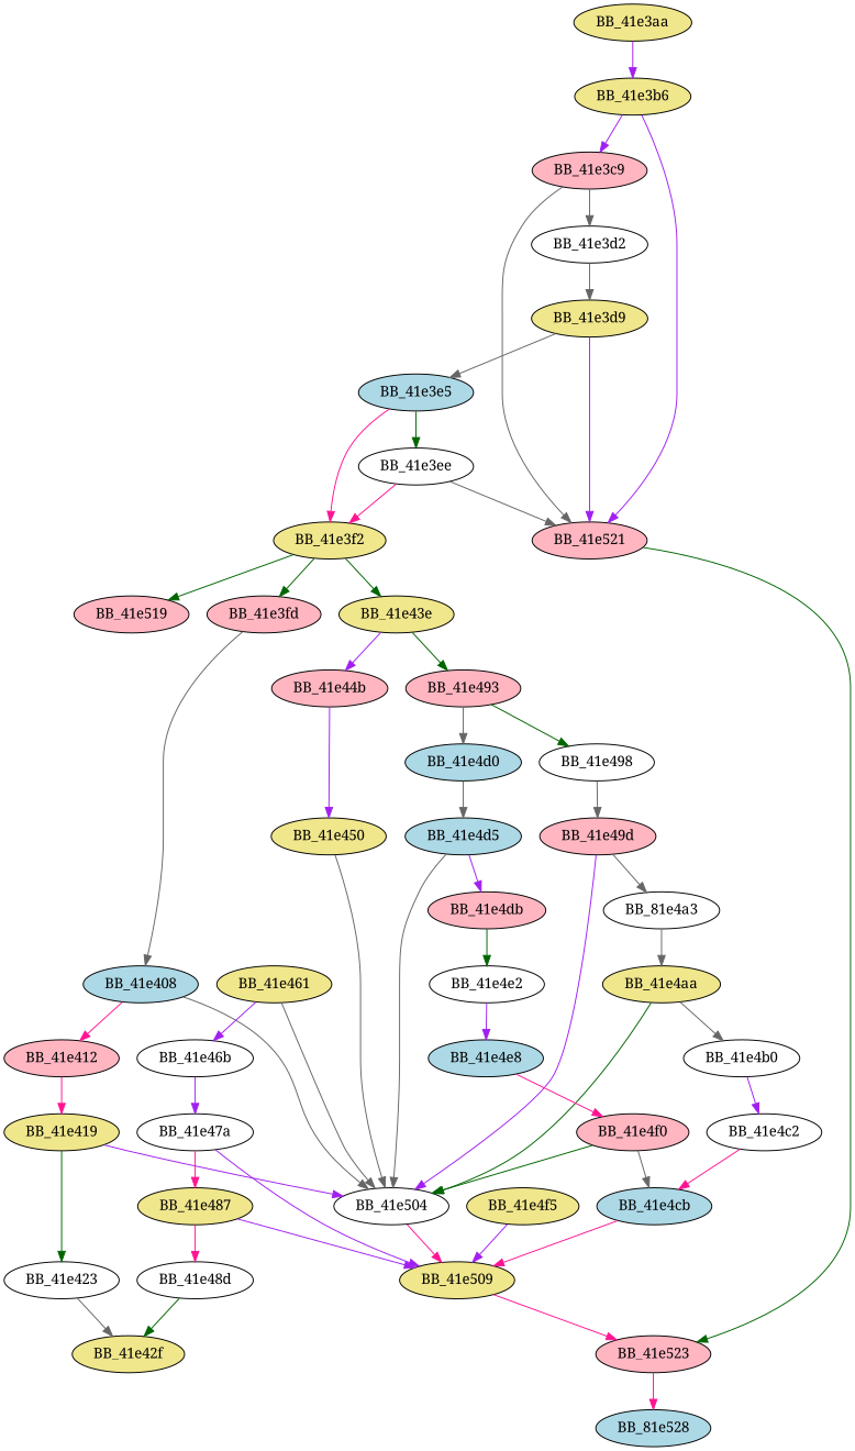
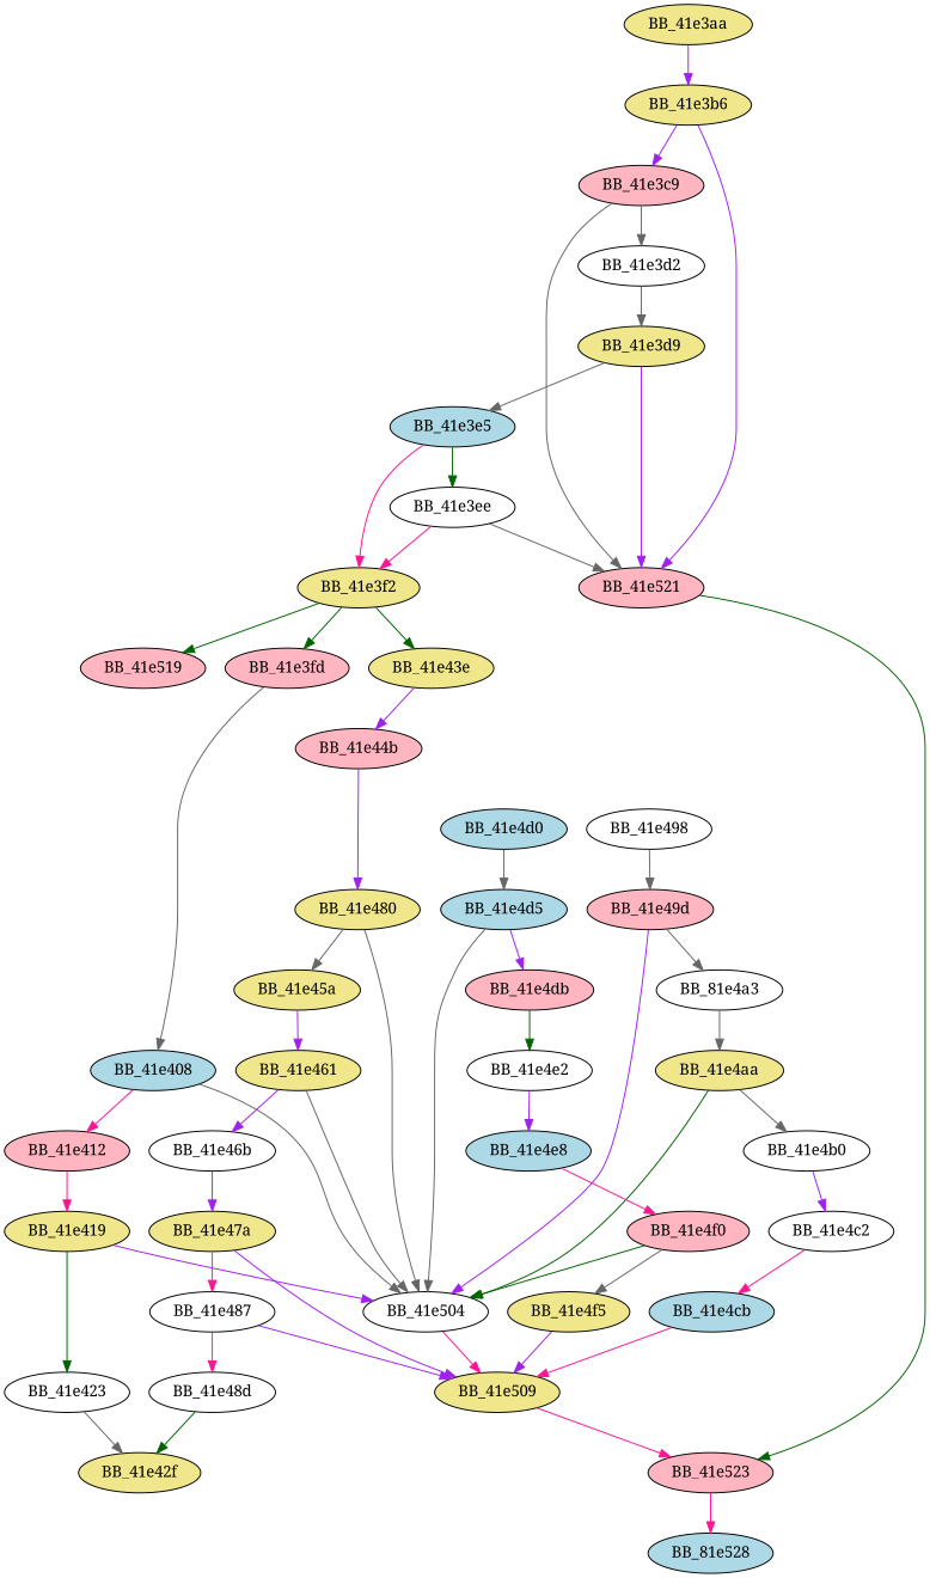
  digraph {
    fontname="Noto Serif"
    node [fillcolor=khaki fontname="Noto Serif" style=filled]
    edge [color=gray40 fontname="Noto Serif"]
    BB_41e3aa
    BB_41e3b6
    BB_41e3c9 [fillcolor=lightpink]
    BB_41e521 [fillcolor=lightpink]
    BB_41e3d2 [fillcolor=white]
    BB_41e523 [fillcolor=lightpink]
    BB_41e3d9
    n8 [fillcolor=lightblue label=BB_81e528]
    BB_41e3e5 [fillcolor=lightblue]
    BB_41e3ee [fillcolor=white]
    BB_41e3f2
    BB_41e3fd [fillcolor=lightpink]
    BB_41e43e
    BB_41e519 [fillcolor=lightpink]
    BB_41e408 [fillcolor=lightblue]
    BB_41e44b [fillcolor=lightpink]
-   BB_41e493 [fillcolor=lightpink]
    BB_41e412 [fillcolor=lightpink]
    BB_41e504 [fillcolor=white]
-   BB_41e450
+   BB_41e450 [label=BB_41e480]
    BB_41e498 [fillcolor=white]
    BB_41e4d0 [fillcolor=lightblue]
    BB_41e419
    BB_41e509
    BB_41e423 [fillcolor=white]
    BB_41e42f
+   BB_41e45a
    BB_41e49d [fillcolor=lightpink]
    BB_41e4d5 [fillcolor=lightblue]
    BB_41e461
    BB_41e46b [fillcolor=white]
-   BB_41e47a [fillcolor=white]
-   BB_41e487
+   BB_41e47a
+   BB_41e487 [fillcolor=white]
    BB_41e48d [fillcolor=white]
    n35 [fillcolor=white label=BB_81e4a3]
    BB_41e4db [fillcolor=lightpink]
    BB_41e4aa
    BB_41e4b0 [fillcolor=white]
    BB_41e4c2 [fillcolor=white]
    BB_41e4cb [fillcolor=lightblue]
    BB_41e4e2 [fillcolor=white]
    BB_41e4e8 [fillcolor=lightblue]
    BB_41e4f0 [fillcolor=lightpink]
    BB_41e4f5
    BB_41e3aa -> BB_41e3b6 [color=purple]
    BB_41e3b6 -> BB_41e3c9 [color=purple]
    BB_41e3b6 -> BB_41e521 [color=purple]
    BB_41e3c9 -> BB_41e521
    BB_41e3c9 -> BB_41e3d2
    BB_41e521 -> BB_41e523 [color=darkgreen]
    BB_41e3d2 -> BB_41e3d9
    BB_41e523 -> n8 [color=deeppink]
    BB_41e3d9 -> BB_41e521 [color=purple]
    BB_41e3d9 -> BB_41e3e5
    BB_41e3e5 -> BB_41e3ee [color=darkgreen]
    BB_41e3e5 -> BB_41e3f2 [color=deeppink]
    BB_41e3ee -> BB_41e521
    BB_41e3ee -> BB_41e3f2 [color=deeppink]
    BB_41e3f2 -> BB_41e3fd [color=darkgreen]
    BB_41e3f2 -> BB_41e43e [color=darkgreen]
    BB_41e3f2 -> BB_41e519 [color=darkgreen]
    BB_41e3fd -> BB_41e408
    BB_41e43e -> BB_41e44b [color=purple]
-   BB_41e43e -> BB_41e493 [color=darkgreen]
    BB_41e408 -> BB_41e412 [color=deeppink]
    BB_41e408 -> BB_41e504
    BB_41e44b -> BB_41e450 [color=purple]
-   BB_41e493 -> BB_41e498 [color=darkgreen]
-   BB_41e493 -> BB_41e4d0
    BB_41e412 -> BB_41e419 [color=deeppink]
    BB_41e504 -> BB_41e509 [color=deeppink]
    BB_41e450 -> BB_41e504
+   BB_41e450 -> BB_41e45a
    BB_41e498 -> BB_41e49d
    BB_41e4d0 -> BB_41e4d5
    BB_41e419 -> BB_41e504 [color=purple]
    BB_41e419 -> BB_41e423 [color=darkgreen]
    BB_41e509 -> BB_41e523 [color=deeppink]
    BB_41e423 -> BB_41e42f
+   BB_41e45a -> BB_41e461 [color=purple]
    BB_41e49d -> BB_41e504 [color=purple]
    BB_41e49d -> n35
    BB_41e4d5 -> BB_41e504
    BB_41e4d5 -> BB_41e4db [color=purple]
    BB_41e461 -> BB_41e504
    BB_41e461 -> BB_41e46b [color=purple]
    BB_41e46b -> BB_41e47a [color=purple]
    BB_41e47a -> BB_41e509 [color=purple]
    BB_41e47a -> BB_41e487 [color=deeppink]
    BB_41e487 -> BB_41e509 [color=purple]
    BB_41e487 -> BB_41e48d [color=deeppink]
    BB_41e48d -> BB_41e42f [color=darkgreen]
    n35 -> BB_41e4aa
    BB_41e4db -> BB_41e4e2 [color=darkgreen]
    BB_41e4aa -> BB_41e504 [color=darkgreen]
    BB_41e4aa -> BB_41e4b0
    BB_41e4b0 -> BB_41e4c2 [color=purple]
    BB_41e4c2 -> BB_41e4cb [color=deeppink]
    BB_41e4cb -> BB_41e509 [color=deeppink]
    BB_41e4e2 -> BB_41e4e8 [color=purple]
    BB_41e4e8 -> BB_41e4f0 [color=deeppink]
    BB_41e4f0 -> BB_41e504 [color=darkgreen]
-   BB_41e4f0 -> BB_41e4cb
+   BB_41e4f0 -> BB_41e4f5
    BB_41e4f5 -> BB_41e509 [color=purple]
  }
